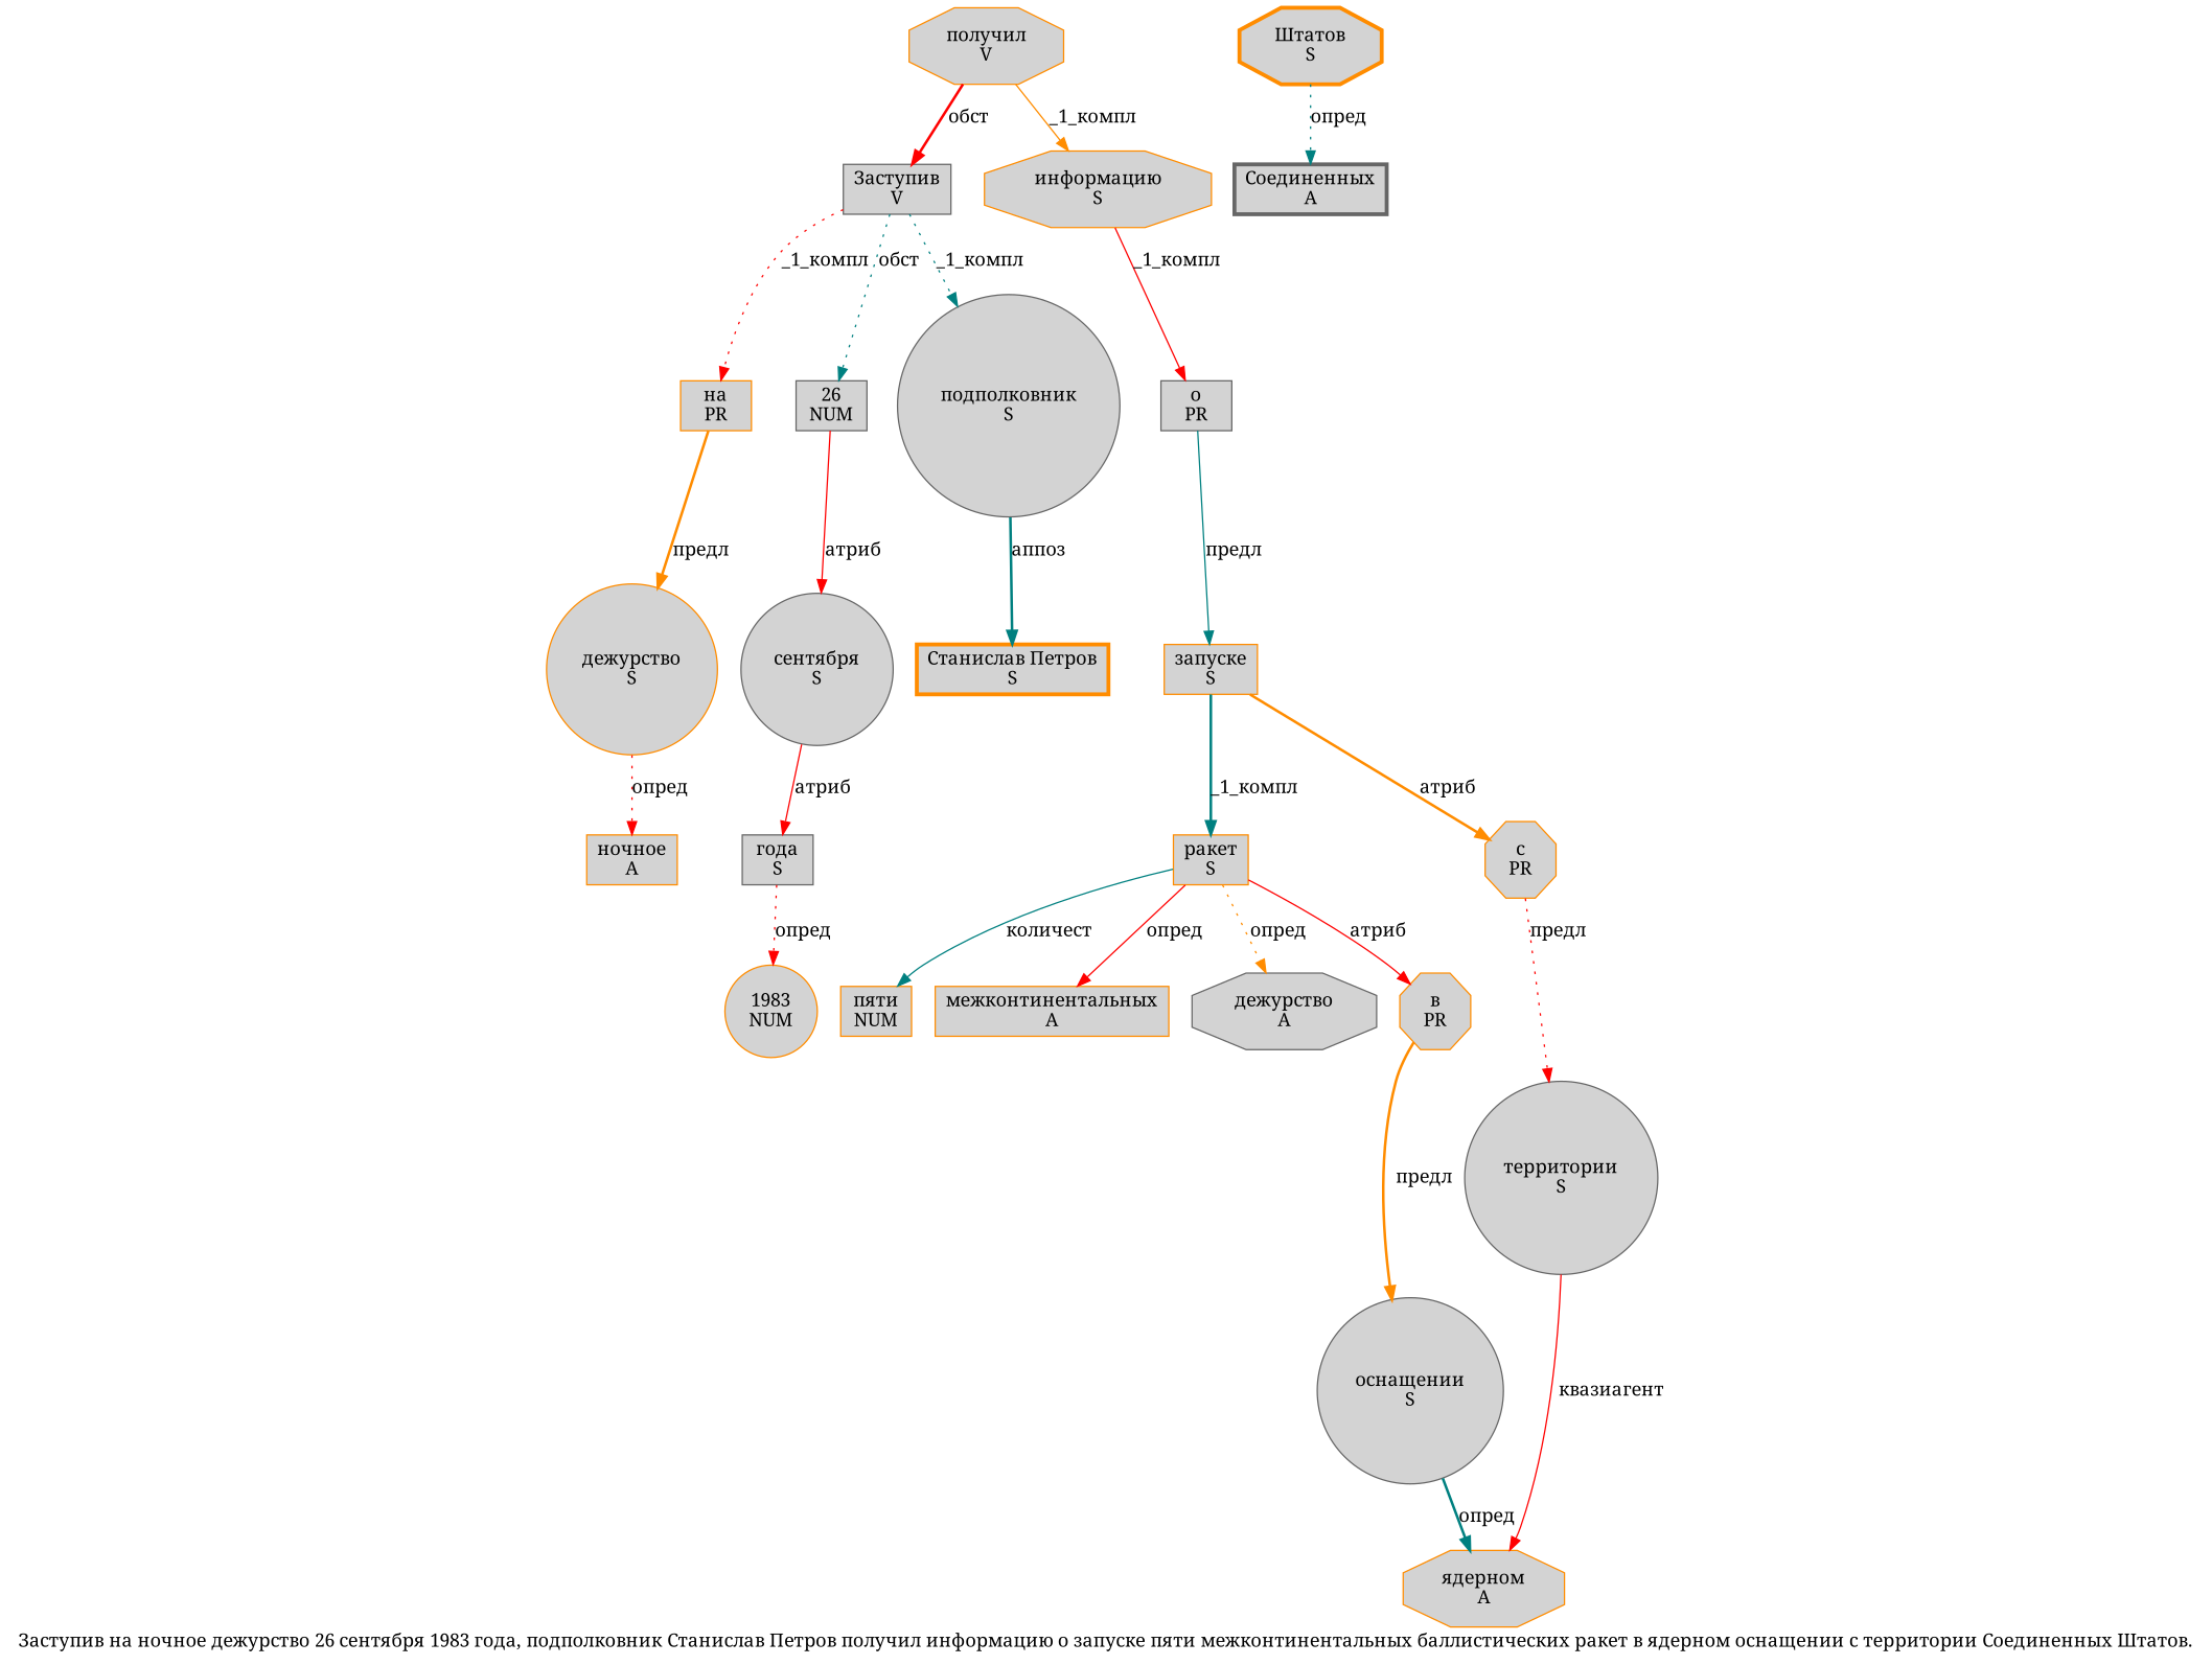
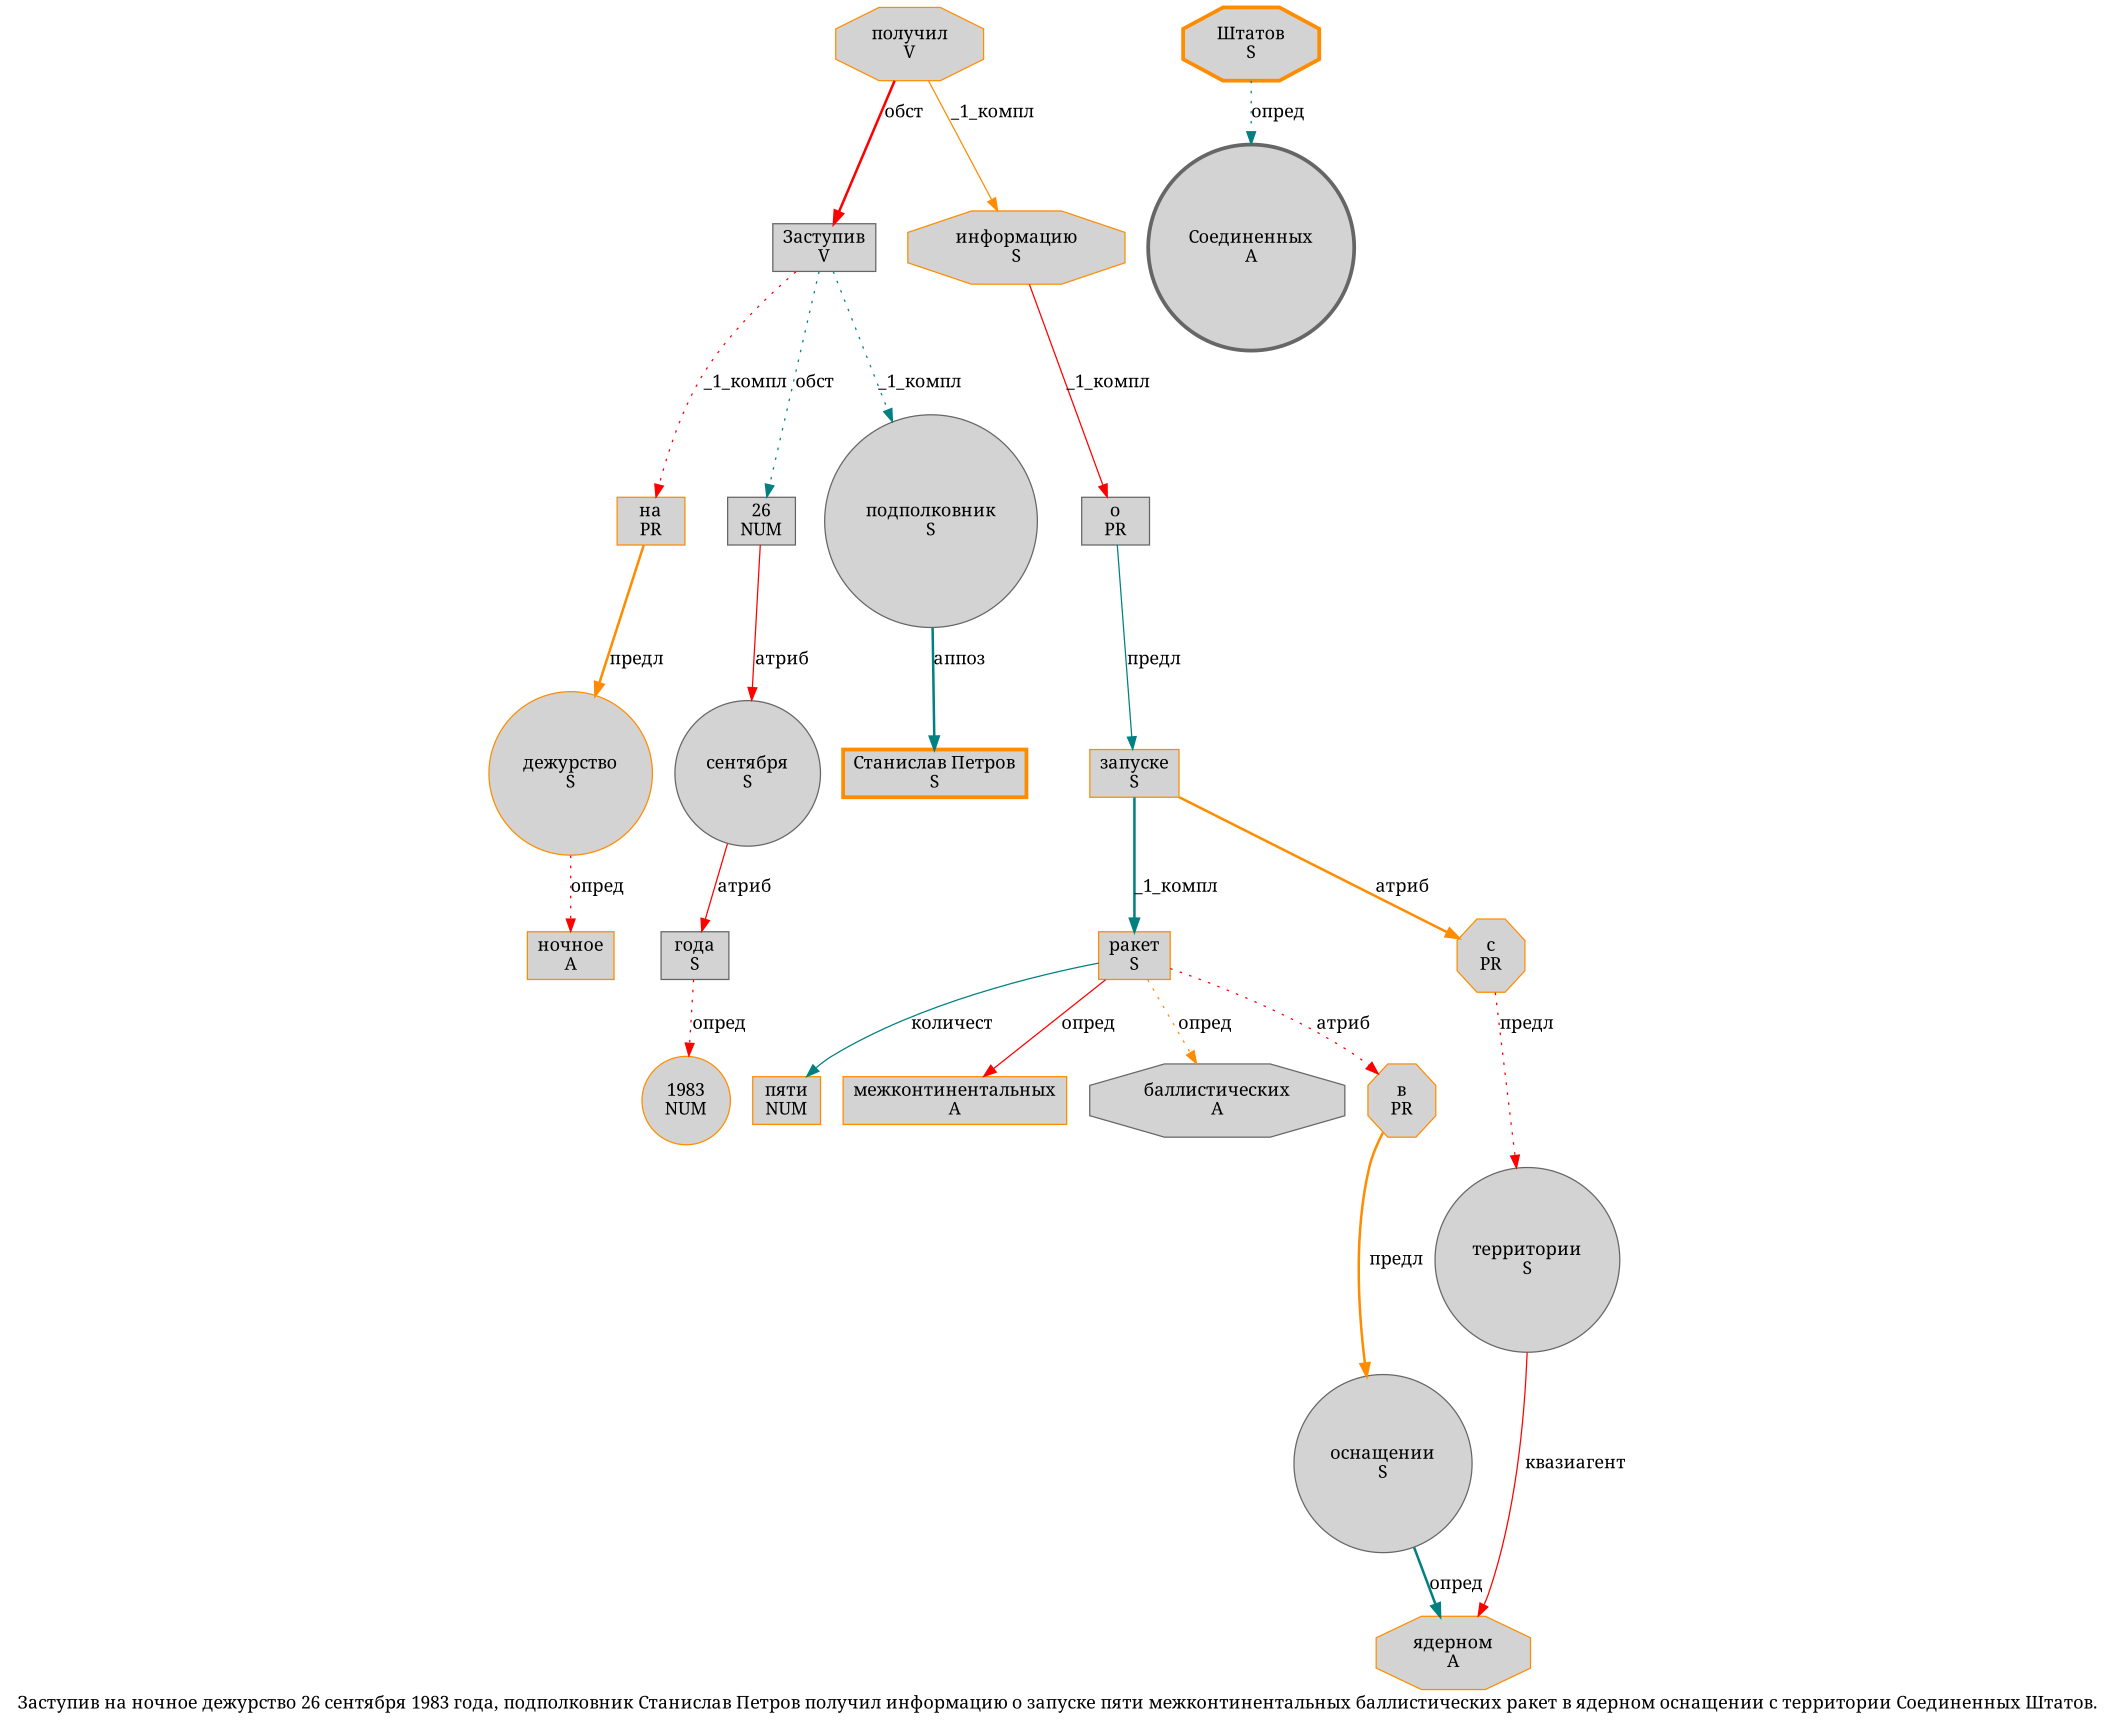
  digraph {
    fontname="Noto Serif"
    label="Заступив на ночное дежурство 26 сентября 1983 года, подполковник Станислав Петров получил информацию о запуске пяти межконтинентальных баллистических ракет в ядерном оснащении с территории Соединенных Штатов."
    node [color=darkorange fillcolor=lightgray fontname="Noto Serif" penwidth=1 shape=box style=filled]
    edge [color=red fontname="Noto Serif" style=solid]
    n1 [color=gray40 label="Заступив\nV"]
    n2 [label="на\nPR"]
    n3 [color=gray40 label="26\nNUM"]
    n4 [color=gray40 label="подполковник\nS" shape=circle]
    n5 [label="дежурство\nS" shape=circle]
    n6 [color=gray40 label="сентября\nS" shape=circle]
    n7 [label="Станислав Петров\nS" penwidth=3]
    n8 [label="ночное\nA"]
    n9 [color=gray40 label="года\nS"]
    n10 [label="1983\nNUM" shape=circle]
    n11 [label="получил\nV" shape=octagon]
    n12 [label="информацию\nS" shape=octagon]
    n13 [color=gray40 label="о\nPR"]
    n14 [label="запуске\nS"]
    n15 [label="ракет\nS"]
    n16 [label="с\nPR" shape=octagon]
    n17 [label="пяти\nNUM"]
    n18 [label="межконтинентальных\nA"]
-   n19 [color=gray40 label="дежурство\nA" shape=octagon]
+   n19 [color=gray40 label="баллистических\nA" shape=octagon]
    n20 [label="в\nPR" shape=octagon]
    n21 [color=gray40 label="территории\nS" shape=circle]
    n22 [color=gray40 label="оснащении\nS" shape=circle]
    n23 [label="ядерном\nA" shape=octagon]
    n24 [label="Штатов\nS" penwidth=3 shape=octagon]
-   n25 [color=gray40 label="Соединенных\nA" penwidth=3]
+   n25 [color=gray40 label="Соединенных\nA" penwidth=3 shape=circle]
    n1 -> n2 [label="_1_компл" style=dotted]
    n1 -> n3 [color=teal label="обст" style=dotted]
    n1 -> n4 [color=teal label="_1_компл" style=dotted]
    n2 -> n5 [color=darkorange label="предл" style=bold]
    n3 -> n6 [label="атриб"]
    n4 -> n7 [color=teal label="аппоз" style=bold]
    n5 -> n8 [label="опред" style=dotted]
    n6 -> n9 [label="атриб"]
    n9 -> n10 [label="опред" style=dotted]
    n11 -> n1 [label="обст" style=bold]
    n11 -> n12 [color=darkorange label="_1_компл"]
    n12 -> n13 [label="_1_компл"]
    n13 -> n14 [color=teal label="предл"]
    n14 -> n15 [color=teal label="_1_компл" style=bold]
    n14 -> n16 [color=darkorange label="атриб" style=bold]
    n15 -> n17 [color=teal label="количест"]
    n15 -> n18 [label="опред"]
    n15 -> n19 [color=darkorange label="опред" style=dotted]
-   n15 -> n20 [label="атриб"]
+   n15 -> n20 [label="атриб" style=dotted]
    n16 -> n21 [label="предл" style=dotted]
    n20 -> n22 [color=darkorange label="предл" style=bold]
    n21 -> n23 [label="квазиагент"]
    n22 -> n23 [color=teal label="опред" style=bold]
    n24 -> n25 [color=teal label="опред" style=dotted]
  }
